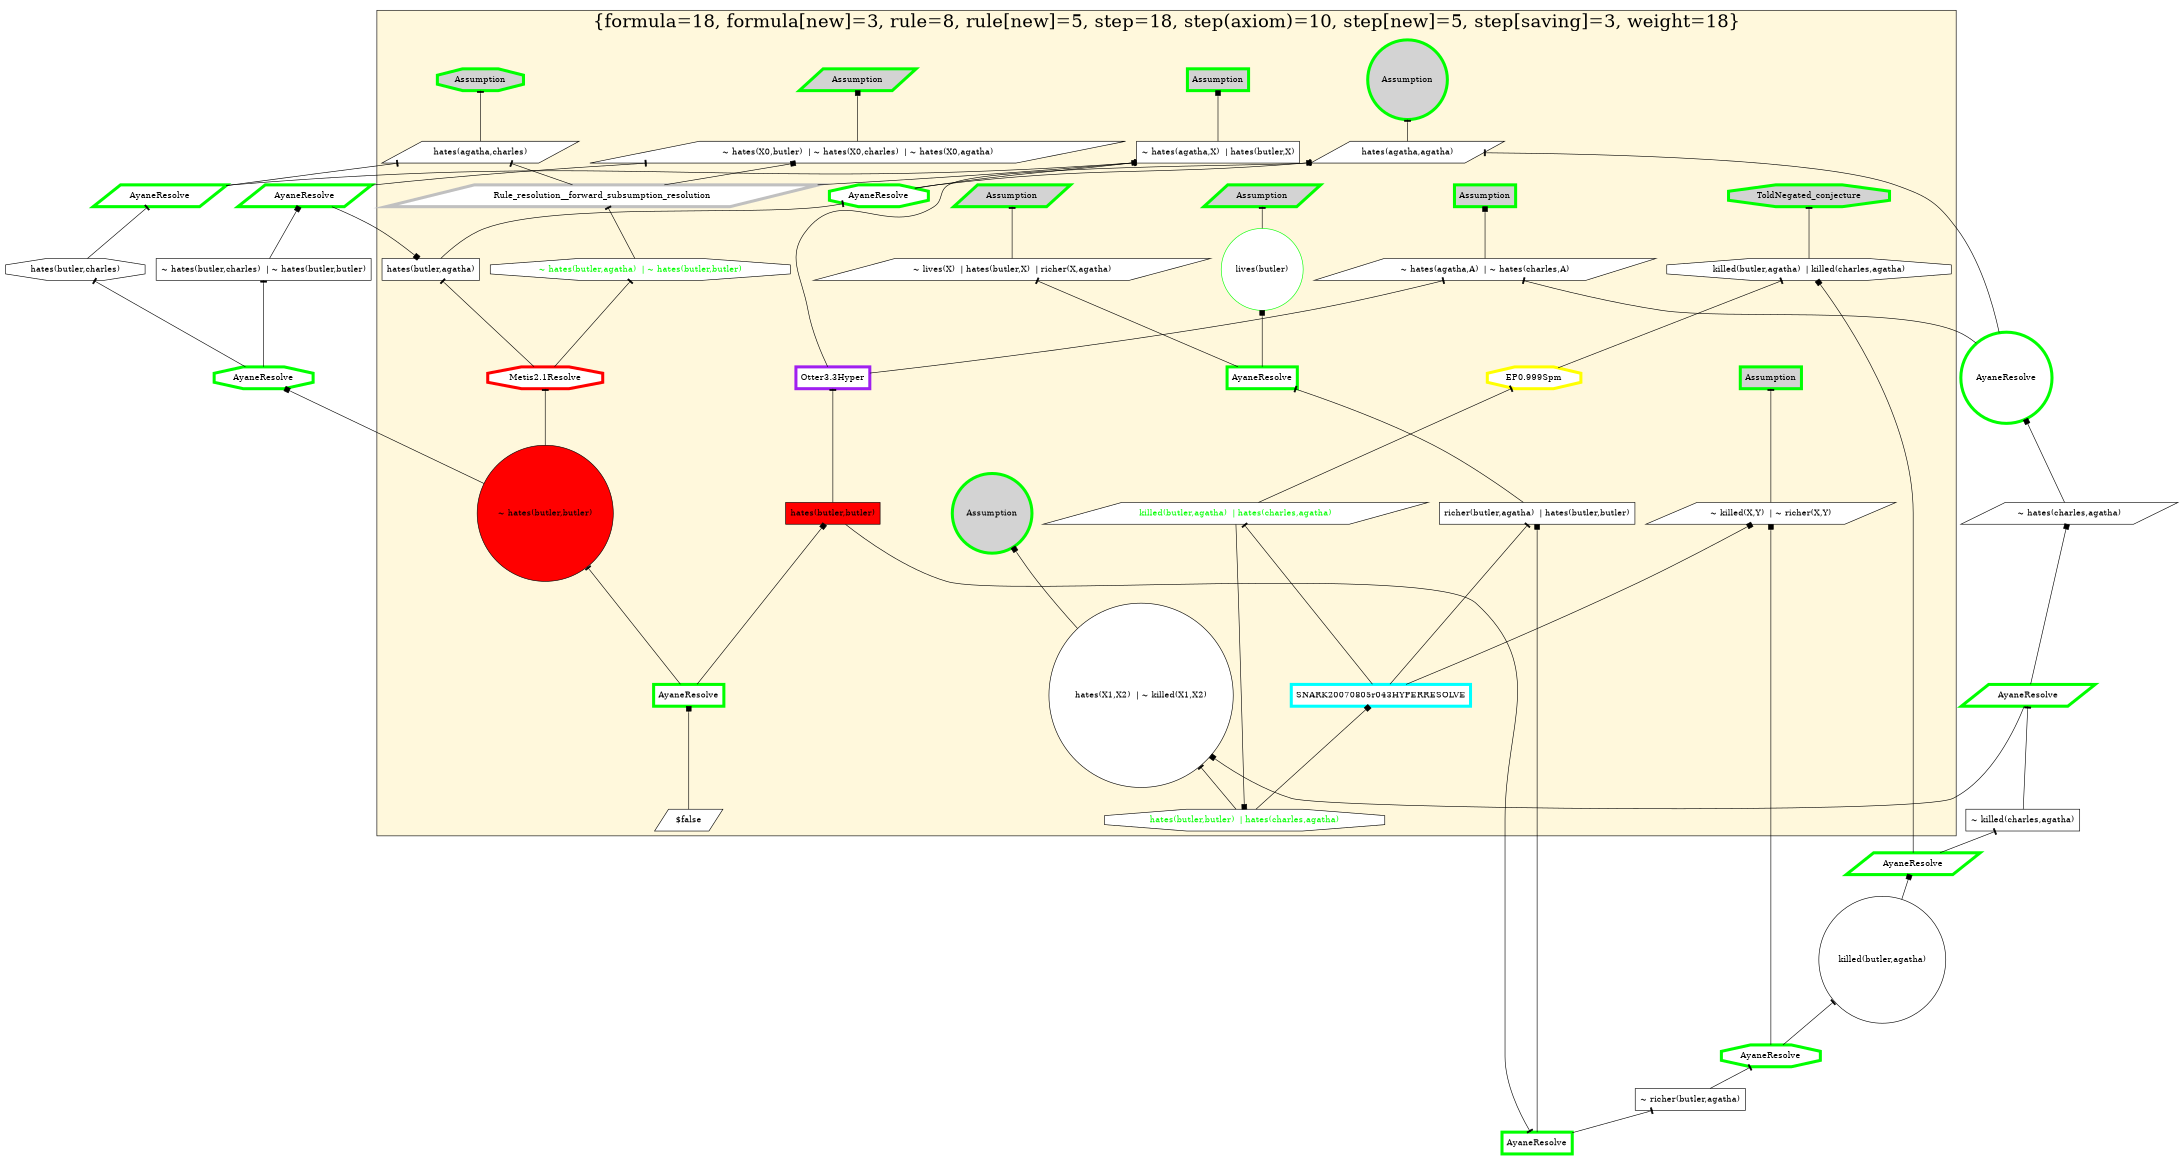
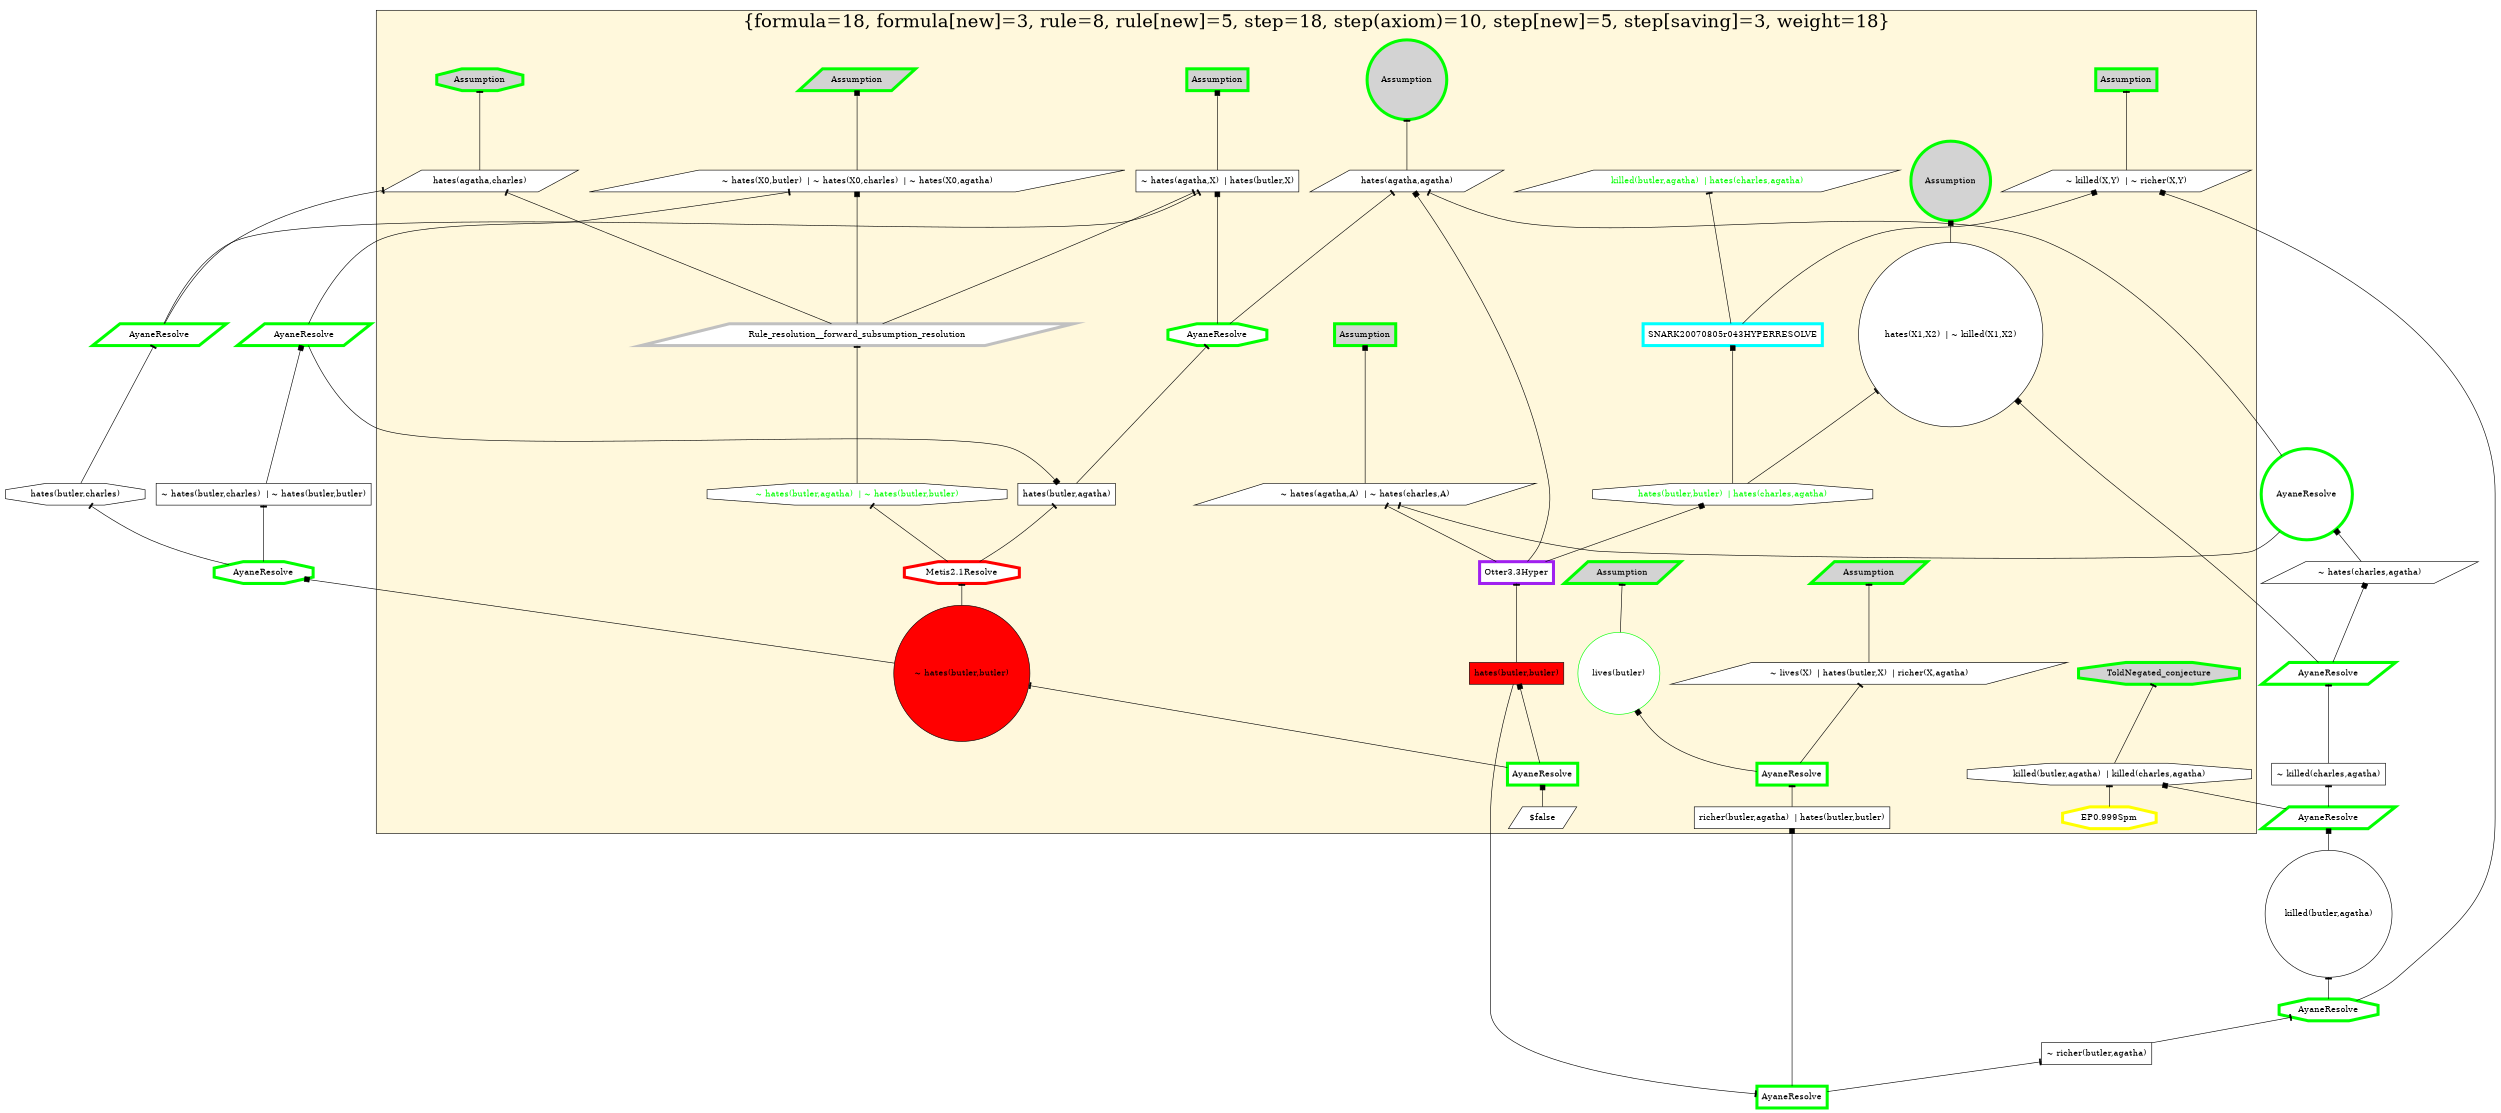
  digraph {
    rankdir=BT
    node [color=black fillcolor=white shape=parallelogram style=filled penwidth=5]
    edge [arrowhead=tee]
    n1 [fontcolor=green label="hates(butler,butler)  | hates(charles,agatha)" shape=octagon penwidth=""]
    n2 [label="~ hates(agatha,X)  | hates(butler,X)" shape=box penwidth=""]
    n3 [label="~ killed(X,Y)  | ~ richer(X,Y)" penwidth=""]
    n4 [label="richer(butler,agatha)  | hates(butler,butler)" shape=box penwidth=""]
    n5 [color=green label="lives(butler)" shape=circle penwidth=""]
    n6 [fontcolor=green label="killed(butler,agatha)  | hates(charles,agatha)" penwidth=""]
    n7 [label="~ hates(X0,butler)  | ~ hates(X0,charles)  | ~ hates(X0,agatha)" penwidth=""]
    n8 [label="hates(X1,X2)  | ~ killed(X1,X2)" shape=circle penwidth=""]
    n9 [label="hates(agatha,charles)" penwidth=""]
    n10 [fontcolor=green label="~ hates(butler,agatha)  | ~ hates(butler,butler)" shape=octagon penwidth=""]
    n11 [label="~ hates(agatha,A)  | ~ hates(charles,A)" penwidth=""]
    n12 [fillcolor=red label="hates(butler,butler)" shape=box penwidth=""]
    n13 [label="$false" penwidth=""]
    n14 [label="killed(butler,agatha)  | killed(charles,agatha)" shape=octagon penwidth=""]
    n15 [label="hates(butler,agatha)" shape=box penwidth=""]
    n16 [label="~ lives(X)  | hates(butler,X)  | richer(X,agatha)" penwidth=""]
    n17 [fillcolor=red label="~ hates(butler,butler)" shape=circle penwidth=""]
    n18 [label="hates(agatha,agatha)" penwidth=""]
    n19 [color=green fillcolor=lightgrey label=Assumption shape=circle]
    n20 [color=yellow label="EP0.999Spm" shape=octagon]
    n21 [color=green fillcolor=lightgrey label=Assumption]
    n22 [color=green label=AyaneResolve shape=box]
    n23 [color=green fillcolor=lightgrey label=ToldNegated_conjecture shape=octagon]
    n24 [color=purple label="Otter3.3Hyper" shape=box]
    n25 [color=grey label=Rule_resolution__forward_subsumption_resolution]
    n26 [color=green fillcolor=lightgrey label=Assumption]
    n27 [color=green fillcolor=lightgrey label=Assumption shape=box]
    n28 [color=green fillcolor=lightgrey label=Assumption]
    n29 [color=red label="Metis2.1Resolve" shape=octagon]
    n30 [color=green label=AyaneResolve shape=octagon]
    n31 [color=green label=AyaneResolve shape=box]
    n32 [color=green fillcolor=lightgrey label=Assumption shape=circle]
    n33 [color=green fillcolor=lightgrey label=Assumption shape=box]
    n34 [color=green fillcolor=lightgrey label=Assumption shape=box]
    n35 [color=cyan label=SNARK20070805r043HYPERRESOLVE shape=box]
    n36 [color=green fillcolor=lightgrey label=Assumption shape=octagon]
    n37 [color=green label=AyaneResolve shape=box]
    n38 [color=green label=AyaneResolve shape=octagon]
    n39 [label="~ hates(charles,agatha)" penwidth=""]
    n40 [color=green label=AyaneResolve shape=circle]
    n41 [label="~ hates(butler,charles)  | ~ hates(butler,butler)" shape=box penwidth=""]
    n42 [color=green label=AyaneResolve]
    n43 [label="~ richer(butler,agatha)" shape=box penwidth=""]
    n44 [color=green label=AyaneResolve shape=octagon]
    n45 [label="killed(butler,agatha)" shape=circle penwidth=""]
    n46 [color=green label=AyaneResolve]
    n47 [label="~ killed(charles,agatha)" shape=box penwidth=""]
    n48 [label="hates(butler,charles)" shape=octagon penwidth=""]
    n49 [color=green label=AyaneResolve]
    n50 [color=green label=AyaneResolve]
    subgraph cluster_1 {
      fillcolor=cornsilk
      fontsize=30
      label="{formula=18, formula[new]=3, rule=8, rule[new]=5, step=18, step(axiom)=10, step[new]=5, step[saving]=3, weight=18}"
      labelloc=b
      style=filled
      n1
      n2
      n3
      n4
      n5
      n6
      n7
      n8
      n9
      n10
      n11
      n12
      n13
      n14
      n15
      n16
      n17
      n18
      n19
      n20
      n21
      n22
      n23
      n24
      n25
      n26
      n27
      n28
      n29
      n30
      n31
      n32
      n33
      n34
      n35
      n36
    }
    n1 -> n8
    n1 -> n35 [arrowhead=box]
    n2 -> n34 [arrowhead=box]
    n3 -> n27
    n4 -> n31
    n5 -> n21
-   n6 -> n20
    n7 -> n28 [arrowhead=box]
    n8 -> n32 [arrowhead=box]
    n9 -> n36
    n10 -> n25
    n11 -> n33 [arrowhead=box]
    n12 -> n24
    n12 -> n37
    n13 -> n22 [arrowhead=box]
    n14 -> n23
    n15 -> n30
    n16 -> n26
    n17 -> n29
    n17 -> n38 [arrowhead=box]
    n18 -> n19
    n20 -> n14
    n22 -> n12 [arrowhead=box]
    n22 -> n17
-   n6 -> n1 [arrowhead=box]
+   n24 -> n1 [arrowhead=box]
    n24 -> n11
    n24 -> n18 [arrowhead=box]
    n25 -> n2
    n25 -> n7 [arrowhead=box]
    n25 -> n9
    n29 -> n10
    n29 -> n15
    n30 -> n2 [arrowhead=box]
    n30 -> n18
    n31 -> n5 [arrowhead=box]
    n31 -> n16
    n35 -> n3 [arrowhead=box]
-   n35 -> n4
    n35 -> n6
    n37 -> n4 [arrowhead=box]
    n37 -> n43
    n38 -> n41
    n38 -> n48
    n39 -> n40 [arrowhead=box]
    n40 -> n11
    n40 -> n18
    n41 -> n42 [arrowhead=box]
    n42 -> n7
    n42 -> n15 [arrowhead=box]
    n43 -> n44
    n44 -> n3 [arrowhead=box]
    n44 -> n45
    n45 -> n46 [arrowhead=box]
    n46 -> n14 [arrowhead=box]
    n46 -> n47
    n47 -> n50
    n48 -> n49
    n49 -> n2
    n49 -> n9
    n50 -> n8 [arrowhead=box]
    n50 -> n39 [arrowhead=box]
  }
